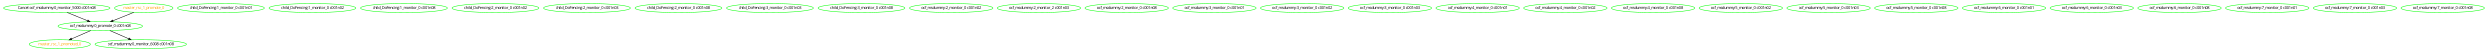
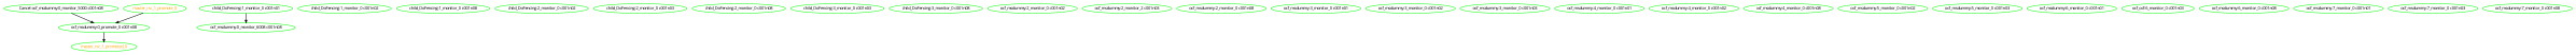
  digraph {
    fontname="Open Sans"
    node [color=green fontcolor=black fontname="Open Sans" style=bold]
    edge [fontname="Open Sans" style=bold]
    "Cancel ocf_msdummy:0_monitor_5000 c001n08"
    "ocf_msdummy:0_promote_0 c001n08"
    master_rsc_1_promoted_0 [fontcolor=orange]
    n4 [label="ocf_msdummy:0_monitor_6008 c001n08"]
    "child_DoFencing:1_monitor_0 c001n01"
    "child_DoFencing:1_monitor_0 c001n02"
    "child_DoFencing:1_monitor_0 c001n08"
    "child_DoFencing:2_monitor_0 c001n02"
    "child_DoFencing:2_monitor_0 c001n03"
    "child_DoFencing:2_monitor_0 c001n08"
    "child_DoFencing:3_monitor_0 c001n03"
    "child_DoFencing:3_monitor_0 c001n08"
    master_rsc_1_promote_0 [fontcolor=orange]
    "ocf_msdummy:2_monitor_0 c001n02"
    n15 [label="ocf_msdummy:2_monitor_2 c001n03"]
    "ocf_msdummy:2_monitor_0 c001n08"
    "ocf_msdummy:3_monitor_0 c001n01"
    "ocf_msdummy:3_monitor_0 c001n02"
    "ocf_msdummy:3_monitor_0 c001n03"
    "ocf_msdummy:4_monitor_0 c001n01"
    "ocf_msdummy:4_monitor_0 c001n02"
    "ocf_msdummy:4_monitor_0 c001n08"
    "ocf_msdummy:5_monitor_0 c001n02"
    "ocf_msdummy:5_monitor_0 c001n03"
-   "ocf_msdummy:5_monitor_0 c001n08"
    "ocf_msdummy:6_monitor_0 c001n01"
-   "ocf_msdummy:6_monitor_0 c001n03"
+   "ocf_msdummy:6_monitor_0 c001n03" [label="ocf_ocf:6_monitor_0 c001n03"]
    "ocf_msdummy:6_monitor_0 c001n08"
    "ocf_msdummy:7_monitor_0 c001n01"
    "ocf_msdummy:7_monitor_0 c001n03"
    "ocf_msdummy:7_monitor_0 c001n08"
    "Cancel ocf_msdummy:0_monitor_5000 c001n08" -> "ocf_msdummy:0_promote_0 c001n08"
    "ocf_msdummy:0_promote_0 c001n08" -> master_rsc_1_promoted_0
-   "ocf_msdummy:0_promote_0 c001n08" -> n4
+   "child_DoFencing:1_monitor_0 c001n01" -> n4
    master_rsc_1_promote_0 -> "ocf_msdummy:0_promote_0 c001n08"
  }
